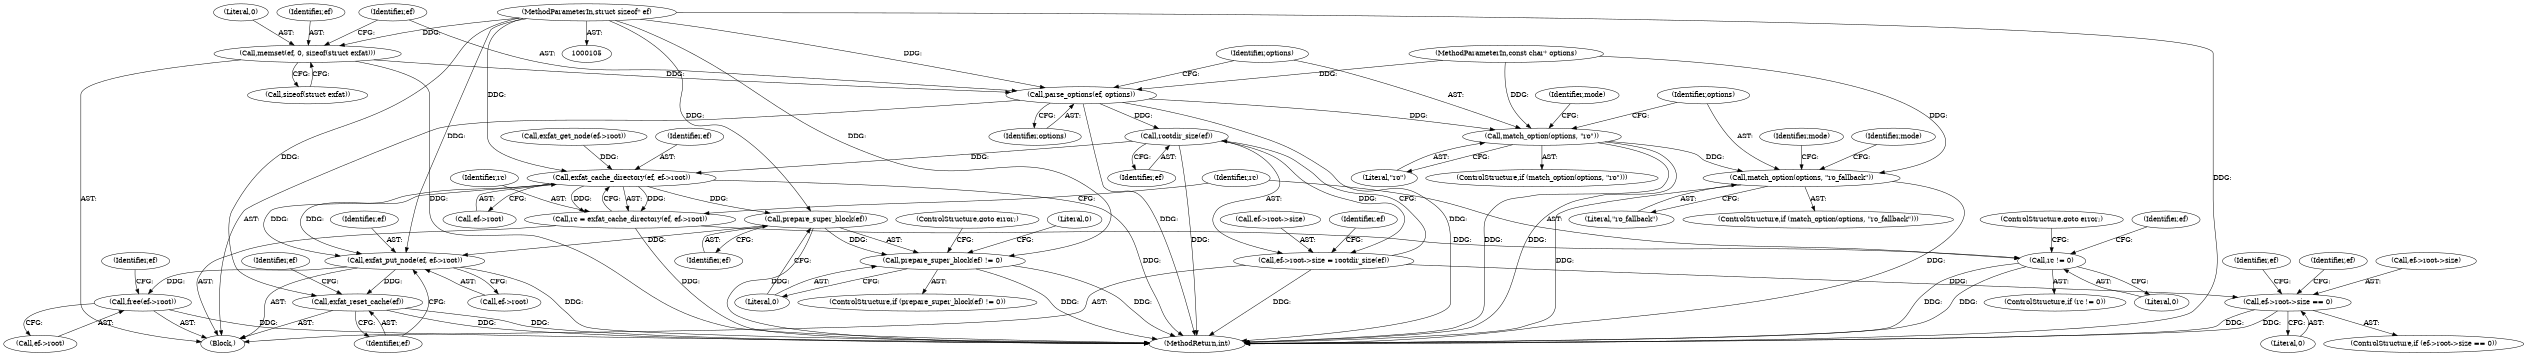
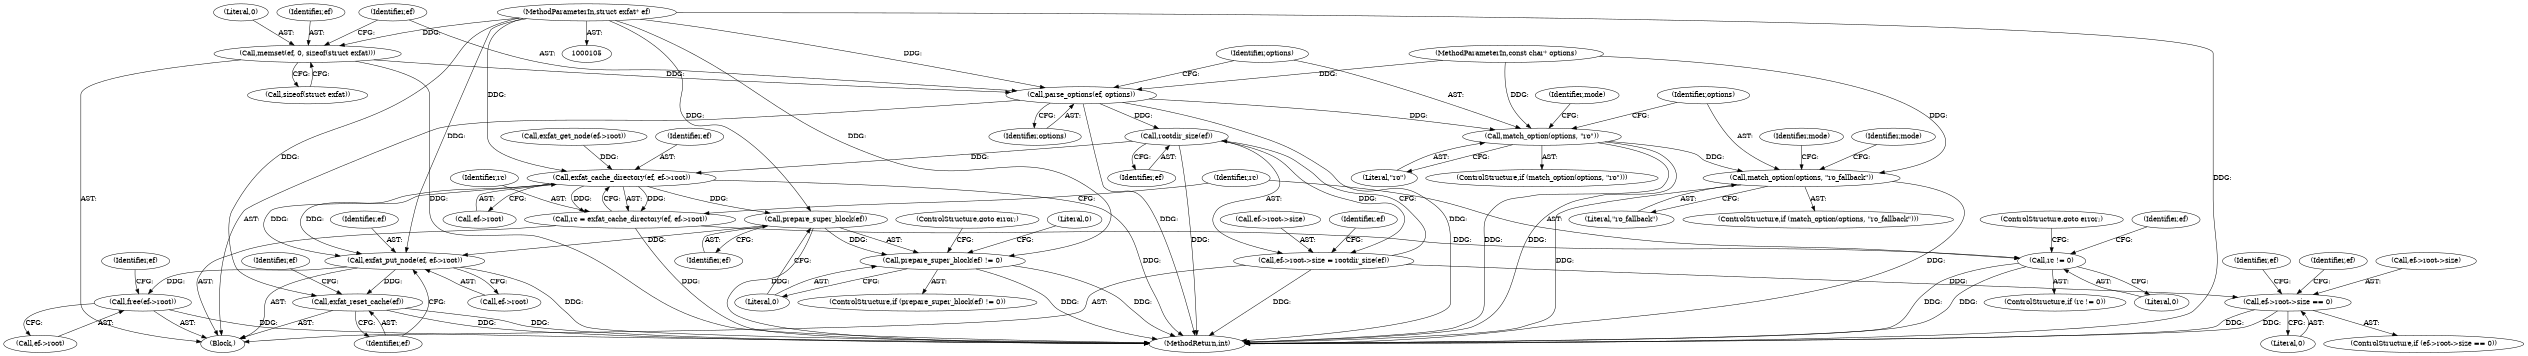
  digraph {
    n1 [label="(Call,memset(ef, 0, sizeof(struct exfat)))"]
    n2 [label="(Call,parse_options(ef, options))"]
    n3 [label="(MethodReturn,int)"]
    n4 [label="(Call,sizeof(struct exfat))"]
    n5 [label="(Block,)"]
    n6 [label="(Call,rootdir_size(ef))"]
    n7 [label="(Call,match_option(options, \"ro\"))"]
    n8 [label="(Identifier,options)"]
-   n9 [label="(MethodParameterIn,struct sizeof* ef)"]
+   n9 [label="(MethodParameterIn,struct exfat* ef)"]
    n10 [label="(Call,exfat_cache_directory(ef, ef->root))"]
    n11 [label="(Call,prepare_super_block(ef))"]
    n12 [label="(Call,exfat_put_node(ef, ef->root))"]
    n13 [label="(Call,exfat_reset_cache(ef))"]
    1000105
    n15 [label="(Call,prepare_super_block(ef) != 0)"]
    n16 [label="(Call,ef->root->size = rootdir_size(ef))"]
    n17 [label="(Identifier,ef)"]
    n18 [label="(Call,rc = exfat_cache_directory(ef, ef->root))"]
    n19 [label="(Call,ef->root)"]
    n20 [label="(Identifier,ef)"]
    n21 [label="(Call,free(ef->root))"]
    n22 [label="(Call,ef->root)"]
    n23 [label="(Identifier,ef)"]
    n24 [label="(Call,match_option(options, \"ro_fallback\"))"]
    n25 [label="(Literal,\"ro\")"]
    n26 [label="(ControlStructure,if (match_option(options, \"ro\")))"]
    n27 [label="(Literal,\"ro_fallback\")"]
    n28 [label="(ControlStructure,if (match_option(options, \"ro_fallback\")))"]
    n29 [label="(Call,ef->root->size == 0)"]
    n30 [label="(ControlStructure,if (ef->root->size == 0))"]
    n31 [label="(Literal,0)"]
    n32 [label="(Call,rc != 0)"]
    n33 [label="(ControlStructure,if (rc != 0))"]
    n34 [label="(Literal,0)"]
    n35 [label="(ControlStructure,if (prepare_super_block(ef) != 0))"]
    n36 [label="(Literal,0)"]
    n37 [label="(Call,ef->root)"]
    n38 [label="(Call,exfat_get_node(ef->root))"]
    n39 [label="(Identifier,ef)"]
    n40 [label="(Identifier,rc)"]
    n41 [label="(Identifier,ef)"]
    n42 [label="(Identifier,ef)"]
    n43 [label="(Identifier,ef)"]
    n44 [label="(Call,ef->root->size)"]
    n45 [label="(Identifier,options)"]
    n46 [label="(MethodParameterIn,const char* options)"]
    n47 [label="(ControlStructure,goto error;)"]
    n48 [label="(Identifier,options)"]
    n49 [label="(Identifier,mode)"]
    n50 [label="(ControlStructure,goto error;)"]
    n51 [label="(Identifier,ef)"]
    n52 [label="(Literal,0)"]
    n53 [label="(Call,ef->root->size)"]
    n54 [label="(Identifier,ef)"]
    n55 [label="(Identifier,mode)"]
    n56 [label="(Identifier,rc)"]
    n57 [label="(Identifier,ef)"]
    n58 [label="(Identifier,ef)"]
    n59 [label="(Identifier,ef)"]
    n60 [label="(Literal,0)"]
    n61 [label="(Identifier,mode)"]
    n62 [label="(Identifier,ef)"]
    n1 -> n2 [label="DDG: "]
    n1 -> n3 [label="DDG: "]
    n1 -> n4 [label="CFG: "]
    n1 -> n5 [label="AST: "]
    n2 -> n3 [label="DDG: "]
    n2 -> n3 [label="DDG: "]
    n2 -> n5 [label="AST: "]
    n2 -> n6 [label="DDG: "]
    n2 -> n7 [label="DDG: "]
    n2 -> n8 [label="CFG: "]
    n4 -> n1 [label="CFG: "]
    n6 -> n3 [label="DDG: "]
    n6 -> n10 [label="DDG: "]
    n6 -> n16 [label="AST: "]
    n6 -> n16 [label="DDG: "]
    n6 -> n17 [label="CFG: "]
    n7 -> n3 [label="DDG: "]
    n7 -> n3 [label="DDG: "]
    n7 -> n24 [label="DDG: "]
    n7 -> n25 [label="CFG: "]
    n7 -> n26 [label="AST: "]
    n8 -> n2 [label="AST: "]
    n9 -> n1 [label="DDG: "]
    n9 -> n2 [label="DDG: "]
    n9 -> n3 [label="DDG: "]
    n9 -> n10 [label="DDG: "]
    n9 -> n11 [label="DDG: "]
    n9 -> n12 [label="DDG: "]
    n9 -> n13 [label="DDG: "]
    n9 -> 1000105 [label="AST: "]
    n9 -> n15 [label="DDG: "]
    n10 -> n3 [label="DDG: "]
    n10 -> n11 [label="DDG: "]
    n10 -> n12 [label="DDG: "]
    n10 -> n12 [label="DDG: "]
    n10 -> n18 [label="AST: "]
    n10 -> n18 [label="DDG: "]
    n10 -> n18 [label="DDG: "]
    n10 -> n19 [label="CFG: "]
    n11 -> n3 [label="DDG: "]
    n11 -> n12 [label="DDG: "]
    n11 -> n15 [label="AST: "]
    n11 -> n15 [label="DDG: "]
    n11 -> n20 [label="CFG: "]
    n12 -> n3 [label="DDG: "]
    n12 -> n5 [label="AST: "]
    n12 -> n13 [label="DDG: "]
    n12 -> n21 [label="DDG: "]
    n12 -> n22 [label="CFG: "]
    n13 -> n3 [label="DDG: "]
    n13 -> n3 [label="DDG: "]
    n13 -> n5 [label="AST: "]
    n13 -> n23 [label="CFG: "]
    n15 -> n3 [label="DDG: "]
    n15 -> n3 [label="DDG: "]
    n15 -> n35 [label="AST: "]
    n15 -> n36 [label="CFG: "]
    n16 -> n3 [label="DDG: "]
    n16 -> n5 [label="AST: "]
    n16 -> n6 [label="CFG: "]
    n16 -> n29 [label="DDG: "]
    n17 -> n6 [label="AST: "]
    n18 -> n3 [label="DDG: "]
    n18 -> n5 [label="AST: "]
    n18 -> n10 [label="CFG: "]
    n18 -> n32 [label="DDG: "]
    n19 -> n10 [label="AST: "]
    n20 -> n11 [label="AST: "]
    n21 -> n3 [label="DDG: "]
    n21 -> n5 [label="AST: "]
    n21 -> n37 [label="CFG: "]
    n22 -> n12 [label="AST: "]
    n23 -> n12 [label="CFG: "]
    n23 -> n13 [label="AST: "]
    n24 -> n3 [label="DDG: "]
    n24 -> n3 [label="DDG: "]
    n24 -> n27 [label="CFG: "]
    n24 -> n28 [label="AST: "]
    n25 -> n7 [label="AST: "]
    n27 -> n24 [label="AST: "]
    n29 -> n3 [label="DDG: "]
    n29 -> n3 [label="DDG: "]
    n29 -> n30 [label="AST: "]
    n29 -> n31 [label="CFG: "]
    n31 -> n29 [label="AST: "]
    n32 -> n3 [label="DDG: "]
    n32 -> n3 [label="DDG: "]
    n32 -> n33 [label="AST: "]
    n32 -> n34 [label="CFG: "]
    n34 -> n32 [label="AST: "]
    n36 -> n11 [label="CFG: "]
    n36 -> n15 [label="AST: "]
    n37 -> n21 [label="AST: "]
    n38 -> n10 [label="DDG: "]
    n39 -> n29 [label="CFG: "]
    n40 -> n18 [label="AST: "]
    n41 -> n10 [label="AST: "]
    n42 -> n12 [label="AST: "]
    n43 -> n21 [label="CFG: "]
    n44 -> n16 [label="AST: "]
    n45 -> n2 [label="CFG: "]
    n45 -> n7 [label="AST: "]
    n46 -> n2 [label="DDG: "]
    n46 -> n7 [label="DDG: "]
    n46 -> n24 [label="DDG: "]
    n47 -> n15 [label="CFG: "]
    n48 -> n7 [label="CFG: "]
    n48 -> n24 [label="AST: "]
    n49 -> n7 [label="CFG: "]
    n50 -> n32 [label="CFG: "]
    n51 -> n32 [label="CFG: "]
    n52 -> n1 [label="AST: "]
    n53 -> n29 [label="AST: "]
    n54 -> n13 [label="CFG: "]
    n55 -> n24 [label="CFG: "]
    n56 -> n18 [label="CFG: "]
    n56 -> n32 [label="AST: "]
    n57 -> n29 [label="CFG: "]
    n58 -> n16 [label="CFG: "]
    n59 -> n1 [label="AST: "]
    n60 -> n15 [label="CFG: "]
    n61 -> n24 [label="CFG: "]
    n62 -> n1 [label="CFG: "]
    n62 -> n2 [label="AST: "]
  }
